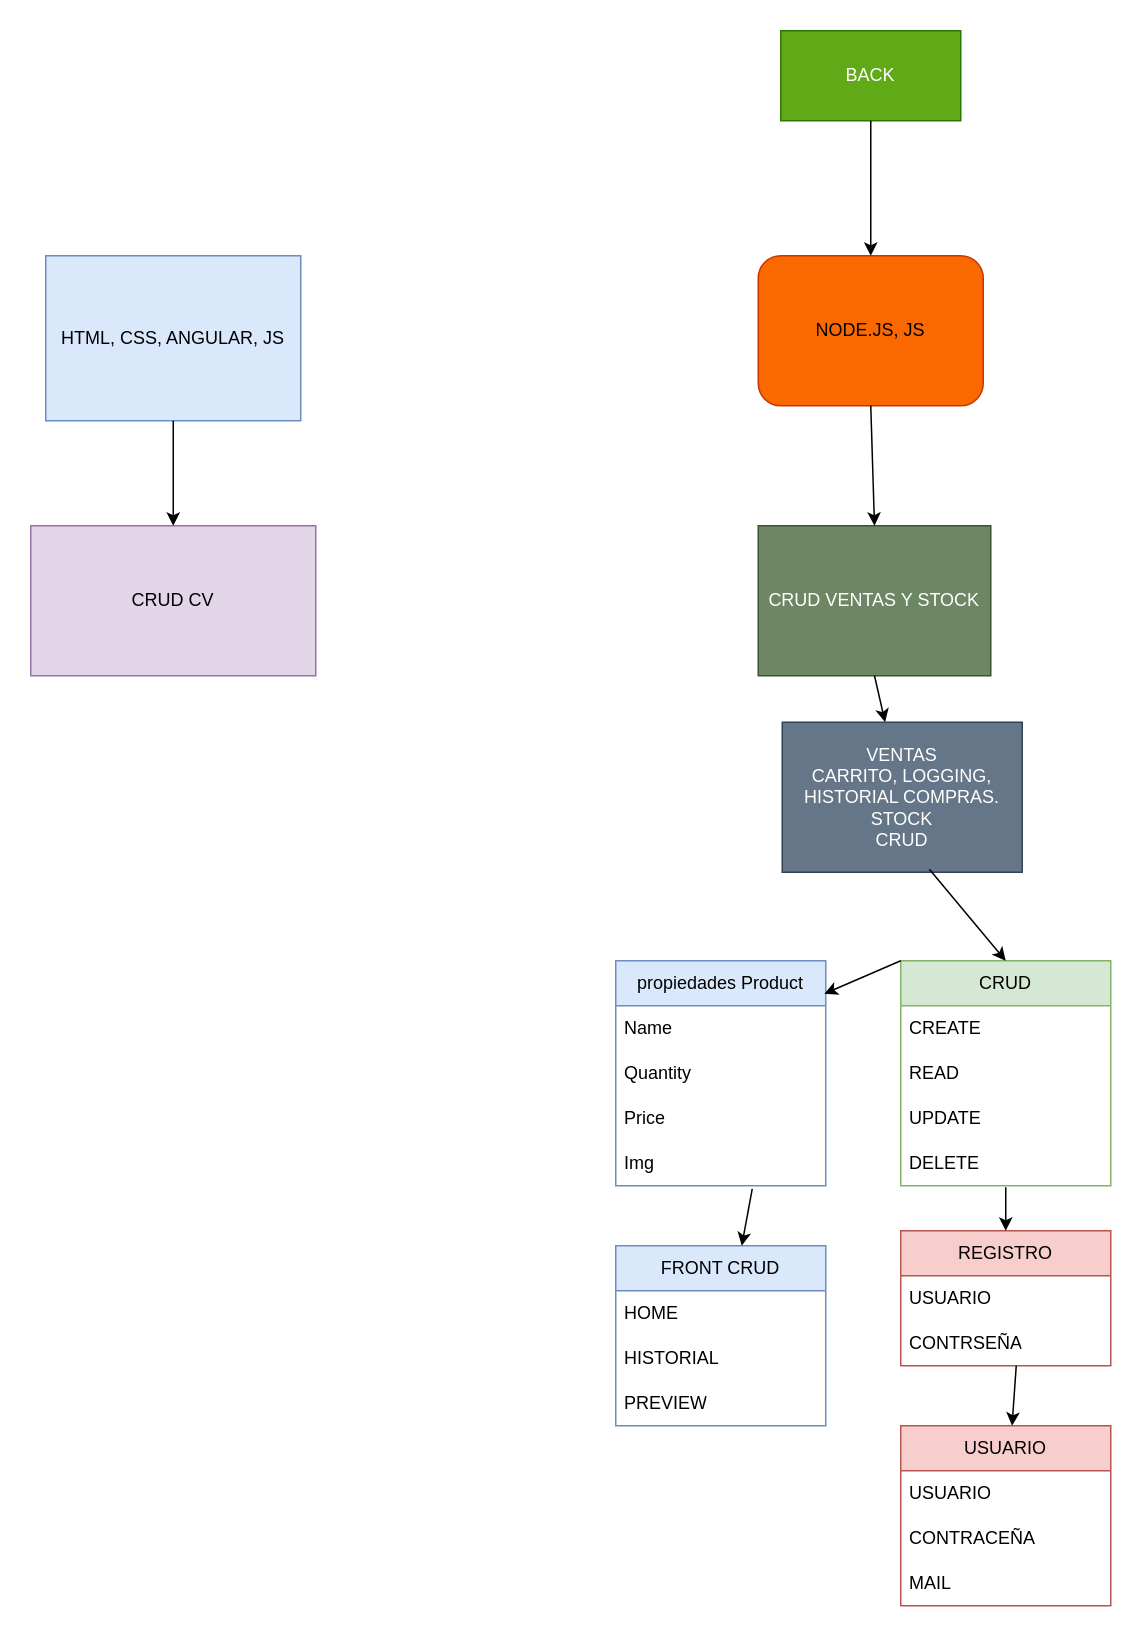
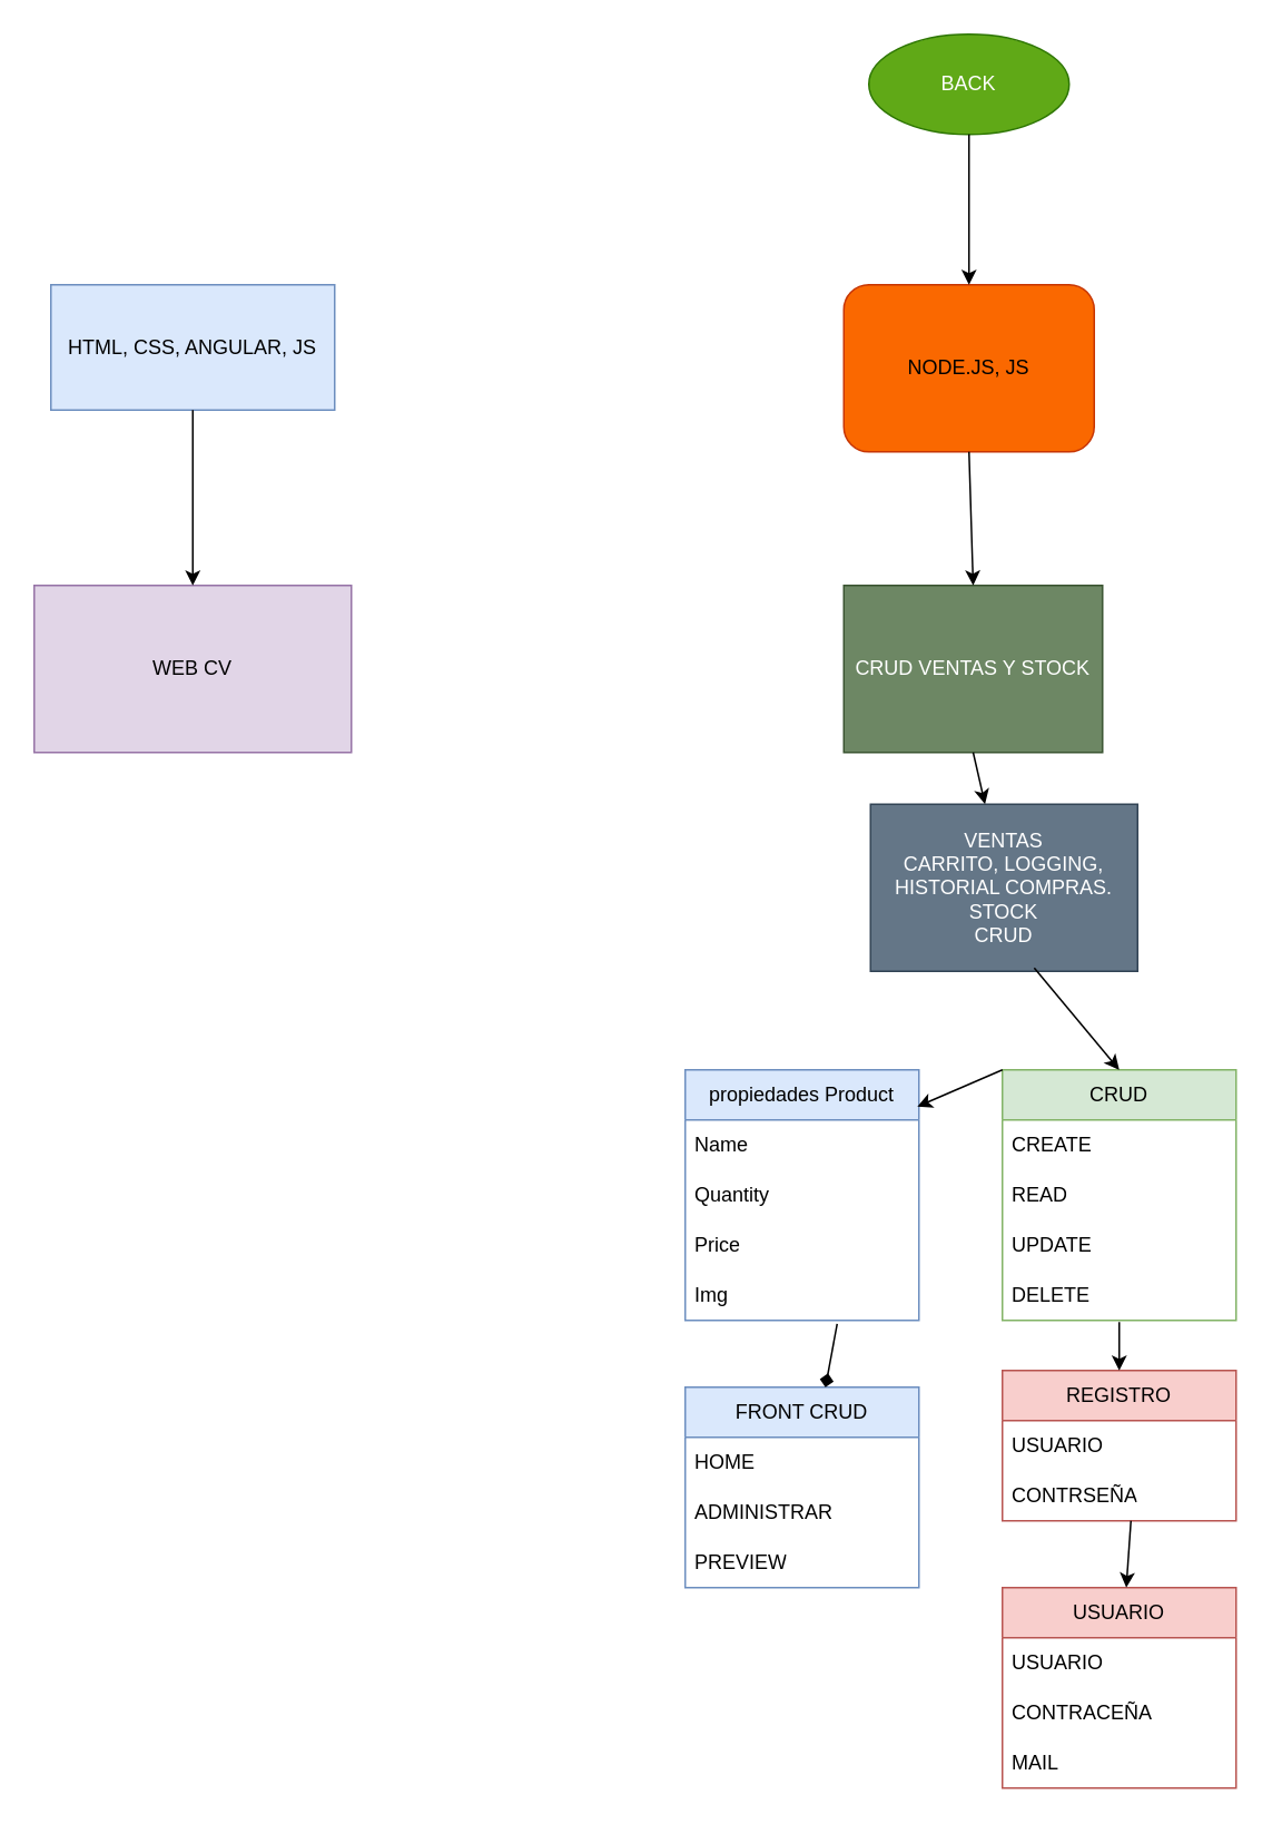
  <mxCell id="0" />
  <mxCell id="1" parent="0" />
- <mxCell id="2" value="HTML, CSS, ANGULAR, JS" style="rounded=0;whiteSpace=wrap;html=1;fillColor=#dae8fc;strokeColor=#6c8ebf;" vertex="1" parent="1"><mxGeometry x="30" y="170" width="170" height="110" as="geometry" /></mxCell>
- <mxCell id="3" value="BACK" style="rounded=0;whiteSpace=wrap;html=1;fillColor=#60a917;fontColor=#ffffff;strokeColor=#2D7600;" vertex="1" parent="1"><mxGeometry x="520" y="20" width="120" height="60" as="geometry" /></mxCell>
+ <mxCell id="2" value="HTML, CSS, ANGULAR, JS" style="rounded=0;whiteSpace=wrap;html=1;fillColor=#dae8fc;strokeColor=#6c8ebf;" vertex="1" parent="1"><mxGeometry x="30" y="170" width="170" height="75" as="geometry" /></mxCell>
+ <mxCell id="3" value="BACK" style="ellipse;whiteSpace=wrap;html=1;fillColor=#60a917;fontColor=#ffffff;strokeColor=#2D7600;" vertex="1" parent="1"><mxGeometry x="520" y="20" width="120" height="60" as="geometry" /></mxCell>
  <mxCell id="4" value="NODE.JS, JS" style="rounded=1;whiteSpace=wrap;html=1;fillColor=#fa6800;fontColor=#000000;strokeColor=#C73500;" vertex="1" parent="1"><mxGeometry x="505" y="170" width="150" height="100" as="geometry" /></mxCell>
  <mxCell id="5" value="" style="endArrow=classic;html=1;rounded=0;exitX=0.5;exitY=1;exitDx=0;exitDy=0;entryX=0.5;entryY=0;entryDx=0;entryDy=0;" edge="1" parent="1" source="3" target="4"><mxGeometry width="50" height="50" relative="1" as="geometry"><mxPoint x="330" y="220" as="sourcePoint" /><mxPoint x="380" y="170" as="targetPoint" /></mxGeometry></mxCell>
  <mxCell id="6" value="CRUD VENTAS Y STOCK" style="rounded=0;whiteSpace=wrap;html=1;fillColor=#6d8764;fontColor=#ffffff;strokeColor=#3A5431;" vertex="1" parent="1"><mxGeometry x="505" y="350" width="155" height="100" as="geometry" /></mxCell>
- <mxCell id="7" value="CRUD CV" style="rounded=0;whiteSpace=wrap;html=1;fillColor=#e1d5e7;strokeColor=#9673a6;" vertex="1" parent="1"><mxGeometry x="20" y="350" width="190" height="100" as="geometry" /></mxCell>
+ <mxCell id="7" value="WEB CV" style="rounded=0;whiteSpace=wrap;html=1;fillColor=#e1d5e7;strokeColor=#9673a6;" vertex="1" parent="1"><mxGeometry x="20" y="350" width="190" height="100" as="geometry" /></mxCell>
  <mxCell id="8" value="" style="endArrow=classic;html=1;rounded=0;exitX=0.5;exitY=1;exitDx=0;exitDy=0;entryX=0.5;entryY=0;entryDx=0;entryDy=0;" edge="1" parent="1" source="2" target="7"><mxGeometry width="50" height="50" relative="1" as="geometry"><mxPoint x="330" y="520" as="sourcePoint" /><mxPoint x="380" y="470" as="targetPoint" /></mxGeometry></mxCell>
  <mxCell id="9" value="" style="endArrow=classic;html=1;rounded=0;exitX=0.5;exitY=1;exitDx=0;exitDy=0;entryX=0.5;entryY=0;entryDx=0;entryDy=0;" edge="1" parent="1" source="4" target="6"><mxGeometry width="50" height="50" relative="1" as="geometry"><mxPoint x="330" y="520" as="sourcePoint" /><mxPoint x="380" y="470" as="targetPoint" /></mxGeometry></mxCell>
  <mxCell id="10" value="VENTAS&lt;br&gt;CARRITO, LOGGING, HISTORIAL COMPRAS.&lt;br&gt;STOCK&lt;br style=&quot;border-color: var(--border-color);&quot;&gt;CRUD" style="rounded=0;whiteSpace=wrap;html=1;fillColor=#647687;fontColor=#ffffff;strokeColor=#314354;" vertex="1" parent="1"><mxGeometry x="521" y="481" width="160" height="100" as="geometry" /></mxCell>
  <mxCell id="11" value="" style="endArrow=classic;html=1;rounded=0;exitX=0.5;exitY=1;exitDx=0;exitDy=0;" edge="1" parent="1" source="6" target="10"><mxGeometry width="50" height="50" relative="1" as="geometry"><mxPoint x="330" y="620" as="sourcePoint" /><mxPoint x="380" y="570" as="targetPoint" /></mxGeometry></mxCell>
  <mxCell id="12" value="propiedades Product" style="swimlane;fontStyle=0;childLayout=stackLayout;horizontal=1;startSize=30;horizontalStack=0;resizeParent=1;resizeParentMax=0;resizeLast=0;collapsible=1;marginBottom=0;whiteSpace=wrap;html=1;fillColor=#dae8fc;strokeColor=#6c8ebf;" vertex="1" parent="1"><mxGeometry x="410" y="640" width="140" height="150" as="geometry" /></mxCell>
  <mxCell id="13" value="Name&lt;span style=&quot;white-space: pre;&quot;&gt;&#09;&lt;/span&gt;" style="text;strokeColor=none;fillColor=none;align=left;verticalAlign=middle;spacingLeft=4;spacingRight=4;overflow=hidden;points=[[0,0.5],[1,0.5]];portConstraint=eastwest;rotatable=0;whiteSpace=wrap;html=1;" vertex="1" parent="12"><mxGeometry y="30" width="140" height="30" as="geometry" /></mxCell>
  <mxCell id="14" value="Quantity" style="text;strokeColor=none;fillColor=none;align=left;verticalAlign=middle;spacingLeft=4;spacingRight=4;overflow=hidden;points=[[0,0.5],[1,0.5]];portConstraint=eastwest;rotatable=0;whiteSpace=wrap;html=1;" vertex="1" parent="12"><mxGeometry y="60" width="140" height="30" as="geometry" /></mxCell>
  <mxCell id="15" value="Price&lt;br&gt;" style="text;strokeColor=none;fillColor=none;align=left;verticalAlign=middle;spacingLeft=4;spacingRight=4;overflow=hidden;points=[[0,0.5],[1,0.5]];portConstraint=eastwest;rotatable=0;whiteSpace=wrap;html=1;" vertex="1" parent="12"><mxGeometry y="90" width="140" height="30" as="geometry" /></mxCell>
  <mxCell id="16" value="Img" style="text;strokeColor=none;fillColor=none;align=left;verticalAlign=middle;spacingLeft=4;spacingRight=4;overflow=hidden;points=[[0,0.5],[1,0.5]];portConstraint=eastwest;rotatable=0;whiteSpace=wrap;html=1;" vertex="1" parent="12"><mxGeometry y="120" width="140" height="30" as="geometry" /></mxCell>
  <mxCell id="17" value="CRUD" style="swimlane;fontStyle=0;childLayout=stackLayout;horizontal=1;startSize=30;horizontalStack=0;resizeParent=1;resizeParentMax=0;resizeLast=0;collapsible=1;marginBottom=0;whiteSpace=wrap;html=1;fillColor=#d5e8d4;strokeColor=#82b366;" vertex="1" parent="1"><mxGeometry x="600" y="640" width="140" height="150" as="geometry" /></mxCell>
  <mxCell id="18" value="CREATE" style="text;align=left;verticalAlign=middle;spacingLeft=4;spacingRight=4;overflow=hidden;points=[[0,0.5],[1,0.5]];portConstraint=eastwest;rotatable=0;whiteSpace=wrap;html=1;" vertex="1" parent="17"><mxGeometry y="30" width="140" height="30" as="geometry" /></mxCell>
  <mxCell id="19" value="READ" style="text;strokeColor=none;fillColor=none;align=left;verticalAlign=middle;spacingLeft=4;spacingRight=4;overflow=hidden;points=[[0,0.5],[1,0.5]];portConstraint=eastwest;rotatable=0;whiteSpace=wrap;html=1;" vertex="1" parent="17"><mxGeometry y="60" width="140" height="30" as="geometry" /></mxCell>
  <mxCell id="20" value="UPDATE" style="text;strokeColor=none;fillColor=none;align=left;verticalAlign=middle;spacingLeft=4;spacingRight=4;overflow=hidden;points=[[0,0.5],[1,0.5]];portConstraint=eastwest;rotatable=0;whiteSpace=wrap;html=1;" vertex="1" parent="17"><mxGeometry y="90" width="140" height="30" as="geometry" /></mxCell>
  <mxCell id="21" value="DELETE" style="text;strokeColor=none;fillColor=none;align=left;verticalAlign=middle;spacingLeft=4;spacingRight=4;overflow=hidden;points=[[0,0.5],[1,0.5]];portConstraint=eastwest;rotatable=0;whiteSpace=wrap;html=1;" vertex="1" parent="17"><mxGeometry y="120" width="140" height="30" as="geometry" /></mxCell>
  <mxCell id="22" value="" style="endArrow=classic;html=1;rounded=0;exitX=0;exitY=0;exitDx=0;exitDy=0;entryX=0.993;entryY=0.147;entryDx=0;entryDy=0;entryPerimeter=0;" edge="1" parent="1" source="17" target="12"><mxGeometry width="50" height="50" relative="1" as="geometry"><mxPoint x="490" y="600" as="sourcePoint" /><mxPoint x="560" y="660" as="targetPoint" /></mxGeometry></mxCell>
  <mxCell id="23" value="" style="endArrow=classic;html=1;rounded=0;exitX=0.613;exitY=0.98;exitDx=0;exitDy=0;exitPerimeter=0;entryX=0.5;entryY=0;entryDx=0;entryDy=0;" edge="1" parent="1" source="10" target="17"><mxGeometry width="50" height="50" relative="1" as="geometry"><mxPoint x="620" y="630" as="sourcePoint" /><mxPoint x="660" y="620" as="targetPoint" /></mxGeometry></mxCell>
  <mxCell id="24" value="FRONT CRUD" style="swimlane;fontStyle=0;childLayout=stackLayout;horizontal=1;startSize=30;horizontalStack=0;resizeParent=1;resizeParentMax=0;resizeLast=0;collapsible=1;marginBottom=0;whiteSpace=wrap;html=1;fillColor=#dae8fc;strokeColor=#6c8ebf;" vertex="1" parent="1"><mxGeometry x="410" y="830" width="140" height="120" as="geometry" /></mxCell>
  <mxCell id="25" value="HOME" style="text;strokeColor=none;fillColor=none;align=left;verticalAlign=middle;spacingLeft=4;spacingRight=4;overflow=hidden;points=[[0,0.5],[1,0.5]];portConstraint=eastwest;rotatable=0;whiteSpace=wrap;html=1;" vertex="1" parent="24"><mxGeometry y="30" width="140" height="30" as="geometry" /></mxCell>
- <mxCell id="26" value="HISTORIAL" style="text;strokeColor=none;fillColor=none;align=left;verticalAlign=middle;spacingLeft=4;spacingRight=4;overflow=hidden;points=[[0,0.5],[1,0.5]];portConstraint=eastwest;rotatable=0;whiteSpace=wrap;html=1;" vertex="1" parent="24"><mxGeometry y="60" width="140" height="30" as="geometry" /></mxCell>
+ <mxCell id="26" value="ADMINISTRAR" style="text;strokeColor=none;fillColor=none;align=left;verticalAlign=middle;spacingLeft=4;spacingRight=4;overflow=hidden;points=[[0,0.5],[1,0.5]];portConstraint=eastwest;rotatable=0;whiteSpace=wrap;html=1;" vertex="1" parent="24"><mxGeometry y="60" width="140" height="30" as="geometry" /></mxCell>
  <mxCell id="27" value="PREVIEW" style="text;strokeColor=none;fillColor=none;align=left;verticalAlign=middle;spacingLeft=4;spacingRight=4;overflow=hidden;points=[[0,0.5],[1,0.5]];portConstraint=eastwest;rotatable=0;whiteSpace=wrap;html=1;" vertex="1" parent="24"><mxGeometry y="90" width="140" height="30" as="geometry" /></mxCell>
  <mxCell id="28" value="USUARIO" style="swimlane;fontStyle=0;childLayout=stackLayout;horizontal=1;startSize=30;horizontalStack=0;resizeParent=1;resizeParentMax=0;resizeLast=0;collapsible=1;marginBottom=0;whiteSpace=wrap;html=1;fillColor=#f8cecc;strokeColor=#b85450;" vertex="1" parent="1"><mxGeometry x="600" y="950" width="140" height="120" as="geometry" /></mxCell>
  <mxCell id="29" value="USUARIO" style="text;strokeColor=none;fillColor=none;align=left;verticalAlign=middle;spacingLeft=4;spacingRight=4;overflow=hidden;points=[[0,0.5],[1,0.5]];portConstraint=eastwest;rotatable=0;whiteSpace=wrap;html=1;" vertex="1" parent="28"><mxGeometry y="30" width="140" height="30" as="geometry" /></mxCell>
  <mxCell id="30" value="CONTRACEÑA" style="text;strokeColor=none;fillColor=none;align=left;verticalAlign=middle;spacingLeft=4;spacingRight=4;overflow=hidden;points=[[0,0.5],[1,0.5]];portConstraint=eastwest;rotatable=0;whiteSpace=wrap;html=1;" vertex="1" parent="28"><mxGeometry y="60" width="140" height="30" as="geometry" /></mxCell>
  <mxCell id="31" value="MAIL" style="text;strokeColor=none;fillColor=none;align=left;verticalAlign=middle;spacingLeft=4;spacingRight=4;overflow=hidden;points=[[0,0.5],[1,0.5]];portConstraint=eastwest;rotatable=0;whiteSpace=wrap;html=1;" vertex="1" parent="28"><mxGeometry y="90" width="140" height="30" as="geometry" /></mxCell>
  <mxCell id="32" value="REGISTRO" style="swimlane;fontStyle=0;childLayout=stackLayout;horizontal=1;startSize=30;horizontalStack=0;resizeParent=1;resizeParentMax=0;resizeLast=0;collapsible=1;marginBottom=0;whiteSpace=wrap;html=1;fillColor=#f8cecc;strokeColor=#b85450;" vertex="1" parent="1"><mxGeometry x="600" y="820" width="140" height="90" as="geometry" /></mxCell>
  <mxCell id="33" value="USUARIO" style="text;strokeColor=none;fillColor=none;align=left;verticalAlign=middle;spacingLeft=4;spacingRight=4;overflow=hidden;points=[[0,0.5],[1,0.5]];portConstraint=eastwest;rotatable=0;whiteSpace=wrap;html=1;" vertex="1" parent="32"><mxGeometry y="30" width="140" height="30" as="geometry" /></mxCell>
  <mxCell id="34" value="CONTRSEÑA" style="text;strokeColor=none;fillColor=none;align=left;verticalAlign=middle;spacingLeft=4;spacingRight=4;overflow=hidden;points=[[0,0.5],[1,0.5]];portConstraint=eastwest;rotatable=0;whiteSpace=wrap;html=1;" vertex="1" parent="32"><mxGeometry y="60" width="140" height="30" as="geometry" /></mxCell>
  <mxCell id="35" value="" style="endArrow=classic;html=1;rounded=0;exitX=0.5;exitY=1.033;exitDx=0;exitDy=0;exitPerimeter=0;entryX=0.5;entryY=0;entryDx=0;entryDy=0;" edge="1" parent="1" source="21" target="32"><mxGeometry width="50" height="50" relative="1" as="geometry"><mxPoint x="560" y="860" as="sourcePoint" /><mxPoint x="610" y="810" as="targetPoint" /></mxGeometry></mxCell>
  <mxCell id="36" value="" style="endArrow=classic;html=1;rounded=0;exitX=0.55;exitY=1;exitDx=0;exitDy=0;exitPerimeter=0;" edge="1" parent="1" source="34" target="28"><mxGeometry width="50" height="50" relative="1" as="geometry"><mxPoint x="330" y="920" as="sourcePoint" /><mxPoint x="380" y="870" as="targetPoint" /></mxGeometry></mxCell>
- <mxCell id="37" value="" style="endArrow=classic;html=1;rounded=0;exitX=0.65;exitY=1.067;exitDx=0;exitDy=0;exitPerimeter=0;entryX=0.6;entryY=0;entryDx=0;entryDy=0;entryPerimeter=0;" edge="1" parent="1" source="16" target="24"><mxGeometry width="50" height="50" relative="1" as="geometry"><mxPoint x="330" y="920" as="sourcePoint" /><mxPoint x="380" y="870" as="targetPoint" /></mxGeometry></mxCell>
+ <mxCell id="37" value="" style="endArrow=diamond;html=1;rounded=0;exitX=0.65;exitY=1.067;exitDx=0;exitDy=0;exitPerimeter=0;entryX=0.6;entryY=0;entryDx=0;entryDy=0;entryPerimeter=0;" edge="1" parent="1" source="16" target="24"><mxGeometry width="50" height="50" relative="1" as="geometry"><mxPoint x="330" y="920" as="sourcePoint" /><mxPoint x="380" y="870" as="targetPoint" /></mxGeometry></mxCell>
